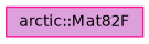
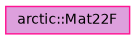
  digraph {
    rankdir=LR
-   n1 [color=deeppink fillcolor=plum fontname=Helvetica fontsize=10 height=0.2 label="arctic::Mat82F" shape=record style=filled width=0.4]
+   n1 [color=deeppink fillcolor=plum fontname=Helvetica fontsize=10 height=0.2 label="arctic::Mat22F" shape=record style=filled width=0.4]
  }
